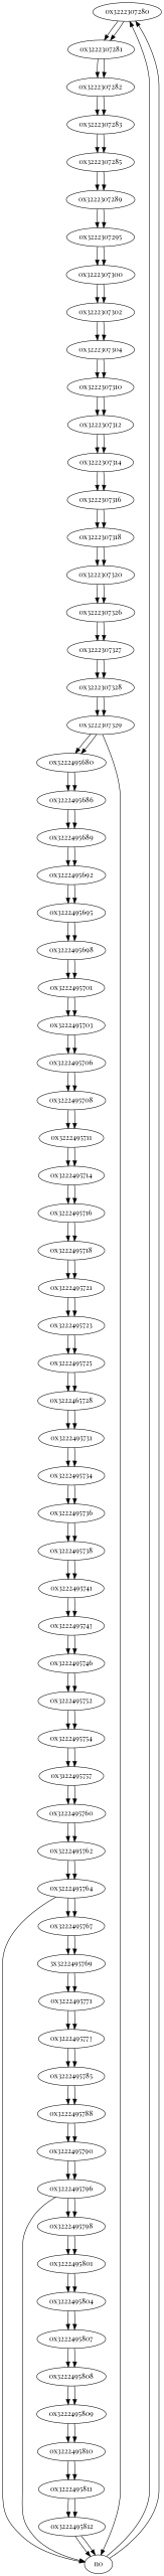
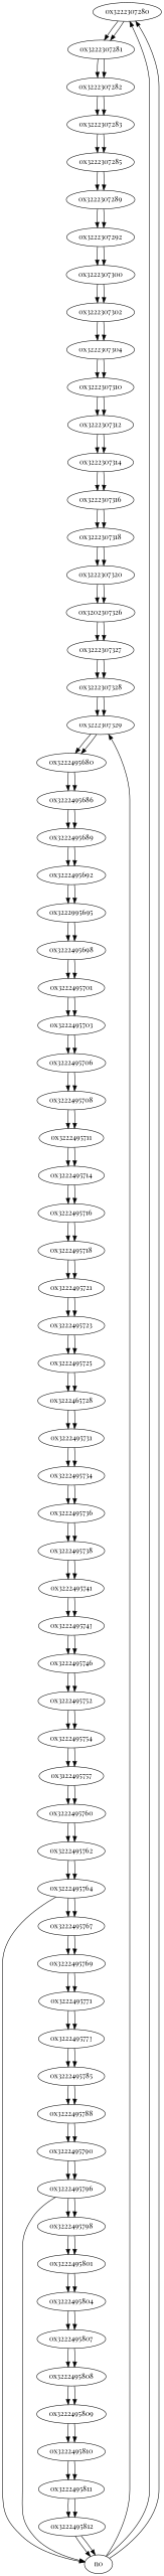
  digraph {
    fontname="Playfair Display"
    node [fontname="Playfair Display"]
    edge [fontname="Playfair Display"]
    n1 [label="0x3222307280"]
    n2 [label="0x3222307281"]
    n3 [label="0x3222307282"]
    n4 [label="0x3222307283"]
    n5 [label="0x3222307285"]
    n6 [label="0x3222307289"]
-   n7 [label="0x3222307295"]
+   n7 [label="0x3222307292"]
    n8 [label="0x3222307300"]
    n9 [label="0x3222307302"]
    n10 [label="0x3222307304"]
    n11 [label="0x3222307310"]
    n12 [label="0x3222307312"]
    n13 [label="0x3222307314"]
    n14 [label="0x3222307316"]
    n15 [label="0x3222307318"]
    n16 [label="0x3222307320"]
-   n17 [label="0x3222307326"]
+   n17 [label="0x3202307326"]
    n18 [label="0x3222307327"]
    n19 [label="0x3222307328"]
    n20 [label="0x3222307329"]
    n21 [label="0x3222495680"]
    n0
    n22 [label="0x3222495686"]
    n23 [label="0x3222495689"]
    n24 [label="0x3222495692"]
-   n25 [label="0x3222495695"]
+   n25 [label="0x3222995695"]
    n26 [label="0x3222495698"]
    n27 [label="0x3222495701"]
    n28 [label="0x3222495703"]
    n29 [label="0x3222495706"]
    n30 [label="0x3222495708"]
    n31 [label="0x3222495711"]
    n32 [label="0x3222495714"]
    n33 [label="0x3222495716"]
    n34 [label="0x3222495718"]
    n35 [label="0x3222495721"]
    n36 [label="0x3222495723"]
    n37 [label="0x3222495725"]
    n38 [label="0x3222465728"]
    n39 [label="0x3222495731"]
    n40 [label="0x3222495734"]
    n41 [label="0x3222495736"]
    n42 [label="0x3222495738"]
    n43 [label="0x3222495741"]
    n44 [label="0x3222495743"]
    n45 [label="0x3222495746"]
    n46 [label="0x3222495752"]
    n47 [label="0x3222495754"]
    n48 [label="0x3122495757"]
    n49 [label="0x3222495760"]
    n50 [label="0x3222495762"]
    n51 [label="0x3222495764"]
    n52 [label="0x3222495767"]
-   n53 [label="3x3222495769"]
+   n53 [label="0x3222495769"]
    n54 [label="0x3222495771"]
    n55 [label="0x3222495773"]
    n56 [label="0x3222495785"]
    n57 [label="0x3222495788"]
    n58 [label="0x3222495790"]
    n59 [label="0x3222495796"]
    n60 [label="0x3222495798"]
    n61 [label="0x3222495801"]
    n62 [label="0x3222495804"]
    n63 [label="0x3222495807"]
    n64 [label="0x3222495808"]
    n65 [label="0x3222495809"]
    n66 [label="0x3222495810"]
    n67 [label="0x3222495811"]
    n68 [label="0x3222495812"]
    n1 -> n2
    n1 -> n2
    n2 -> n3
    n2 -> n3
    n3 -> n4
    n3 -> n4
    n4 -> n5
    n4 -> n5
    n5 -> n6
    n5 -> n6
    n6 -> n7
    n6 -> n7
    n7 -> n8
    n7 -> n8
    n8 -> n9
    n8 -> n9
    n9 -> n10
    n9 -> n10
    n10 -> n11
    n10 -> n11
    n11 -> n12
    n11 -> n12
    n12 -> n13
    n12 -> n13
    n13 -> n14
    n13 -> n14
    n14 -> n15
    n14 -> n15
    n15 -> n16
    n15 -> n16
    n16 -> n17
    n16 -> n17
    n17 -> n18
    n17 -> n18
    n18 -> n19
    n18 -> n19
    n19 -> n20
    n19 -> n20
    n20 -> n21
    n20 -> n21
-   n20 -> n0
+   n0 -> n20
    n21 -> n22
    n21 -> n22
    n0 -> n1
    n0 -> n1
    n22 -> n23
    n22 -> n23
    n23 -> n24
    n23 -> n24
    n24 -> n25
    n24 -> n25
    n25 -> n26
    n25 -> n26
    n26 -> n27
    n26 -> n27
    n27 -> n28
    n27 -> n28
    n28 -> n29
    n28 -> n29
    n29 -> n30
    n29 -> n30
    n30 -> n31
    n30 -> n31
    n31 -> n32
    n31 -> n32
    n32 -> n33
    n32 -> n33
    n33 -> n34
    n33 -> n34
    n34 -> n35
    n34 -> n35
    n35 -> n36
    n35 -> n36
    n36 -> n37
    n36 -> n37
    n37 -> n38
    n37 -> n38
    n38 -> n39
    n38 -> n39
    n39 -> n40
    n39 -> n40
    n40 -> n41
    n40 -> n41
    n41 -> n42
    n41 -> n42
    n42 -> n43
    n42 -> n43
    n43 -> n44
    n43 -> n44
    n44 -> n45
    n44 -> n45
    n45 -> n46
    n45 -> n46
    n46 -> n47
    n46 -> n47
    n47 -> n48
    n47 -> n48
    n48 -> n49
    n48 -> n49
    n49 -> n50
    n49 -> n50
    n50 -> n51
    n50 -> n51
    n51 -> n0
    n51 -> n52
    n51 -> n52
    n52 -> n53
    n52 -> n53
    n53 -> n54
    n53 -> n54
    n54 -> n55
    n54 -> n55
    n55 -> n56
    n55 -> n56
    n56 -> n57
    n56 -> n57
    n57 -> n58
    n57 -> n58
    n58 -> n59
    n58 -> n59
    n59 -> n0
    n59 -> n60
    n59 -> n60
    n60 -> n61
    n60 -> n61
    n61 -> n62
    n61 -> n62
    n62 -> n63
    n62 -> n63
    n63 -> n64
    n63 -> n64
    n64 -> n65
    n64 -> n65
    n65 -> n66
    n65 -> n66
    n66 -> n67
    n66 -> n67
    n67 -> n68
    n67 -> n68
    n68 -> n0
    n68 -> n0
  }
